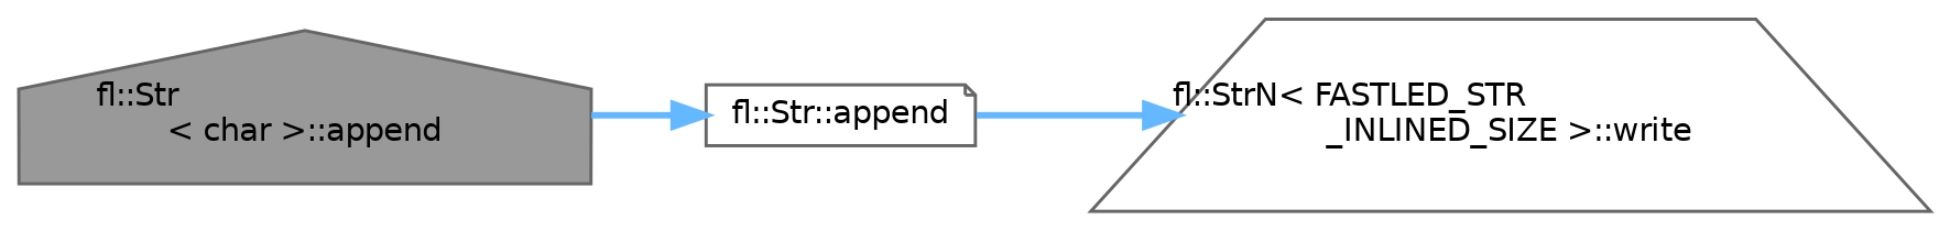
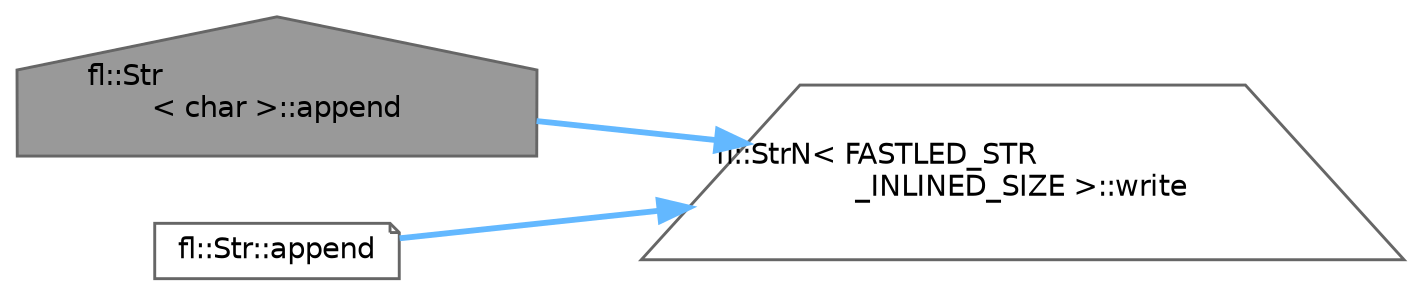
  digraph {
    rankdir=LR
    node [color=grey40 fillcolor=white fontname=Helvetica fontsize=10 style=filled]
    edge [color=steelblue1 fontname=Helvetica fontsize=10 labelfontname=Helvetica labelfontsize=10 style=bold]
    n1 [color=gray40 fillcolor=grey60 fontcolor=black height=0.2 label="fl::Str\l\< char \>::append" shape=house width=0.4]
    n2 [height=0.2 label="fl::Str::append" shape=note width=0.4]
    n3 [height=0.2 label="fl::StrN\< FASTLED_STR\l_INLINED_SIZE \>::write" shape=trapezium width=0.4]
-   n1 -> n2
+   n1 -> n3
    n2 -> n3
  }
